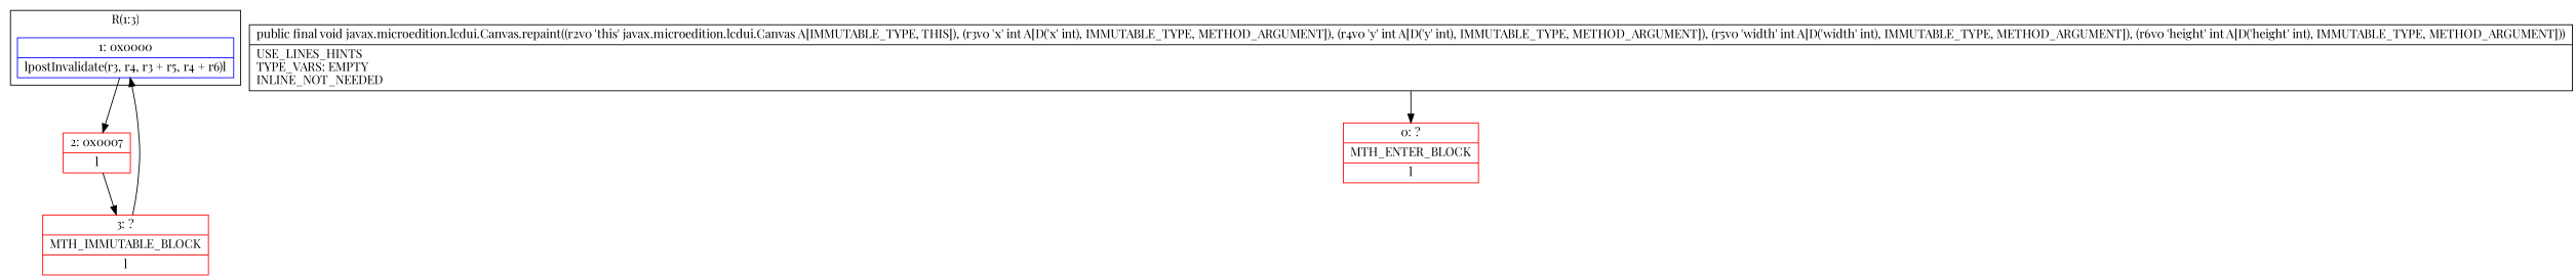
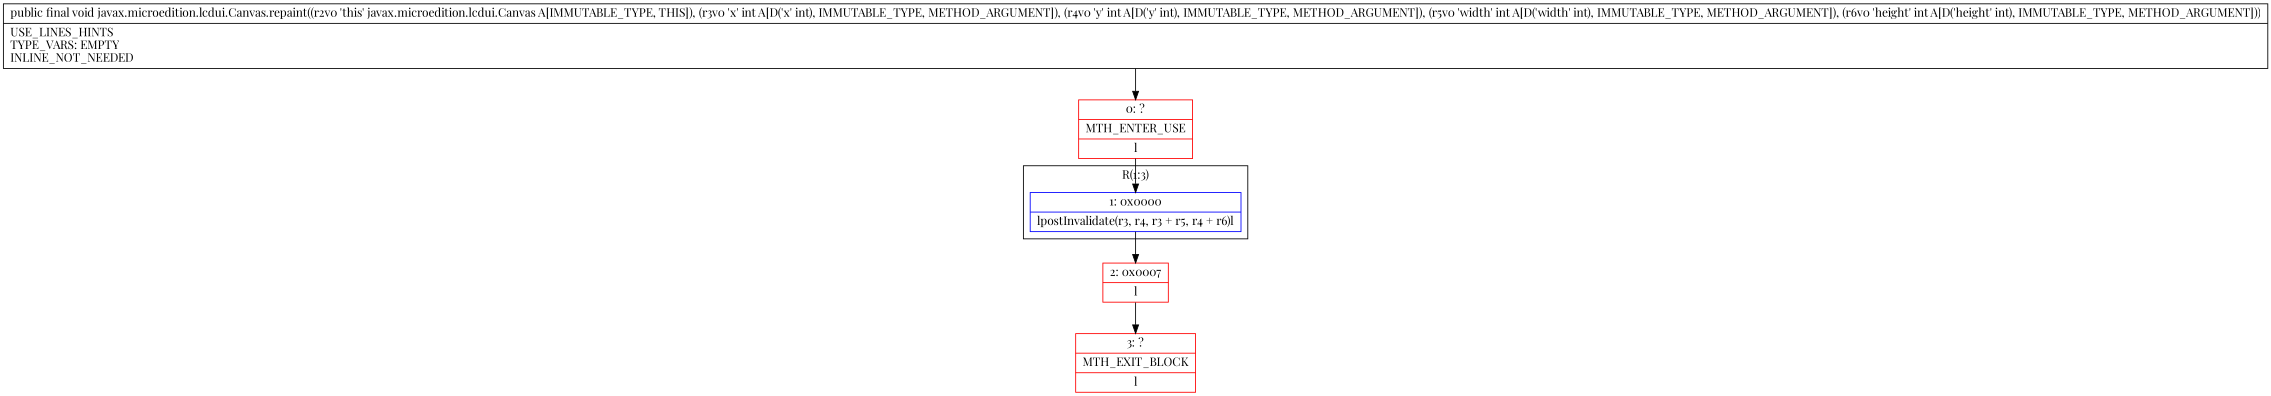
  digraph {
    fontname="Playfair Display"
    node [color=red fontname="Playfair Display" shape=record]
    edge [fontname="Playfair Display"]
    n1 [color=blue label="{1\:\ 0x0000|lpostInvalidate(r3, r4, r3 + r5, r4 + r6)l}"]
    n2 [label="{2\:\ 0x0007|l}"]
-   n3 [label="{3\:\ ?|MTH_IMMUTABLE_BLOCK\l|l}"]
-   n4 [label="{0\:\ ?|MTH_ENTER_BLOCK\l|l}"]
+   n3 [label="{3\:\ ?|MTH_EXIT_BLOCK\l|l}"]
+   n4 [label="{0\:\ ?|MTH_ENTER_USE\l|l}"]
    n5 [label="{public final void javax.microedition.lcdui.Canvas.repaint((r2v0 'this' javax.microedition.lcdui.Canvas A[IMMUTABLE_TYPE, THIS]), (r3v0 'x' int A[D('x' int), IMMUTABLE_TYPE, METHOD_ARGUMENT]), (r4v0 'y' int A[D('y' int), IMMUTABLE_TYPE, METHOD_ARGUMENT]), (r5v0 'width' int A[D('width' int), IMMUTABLE_TYPE, METHOD_ARGUMENT]), (r6v0 'height' int A[D('height' int), IMMUTABLE_TYPE, METHOD_ARGUMENT]))  | USE_LINES_HINTS\lTYPE_VARS: EMPTY\lINLINE_NOT_NEEDED\l}" color=""]
    subgraph cluster_1 {
      label="R(1:3)"
      n1
    }
    n1 -> n2
    n2 -> n3
-   n3 -> n1
+   n4 -> n1
    n5 -> n4
  }
